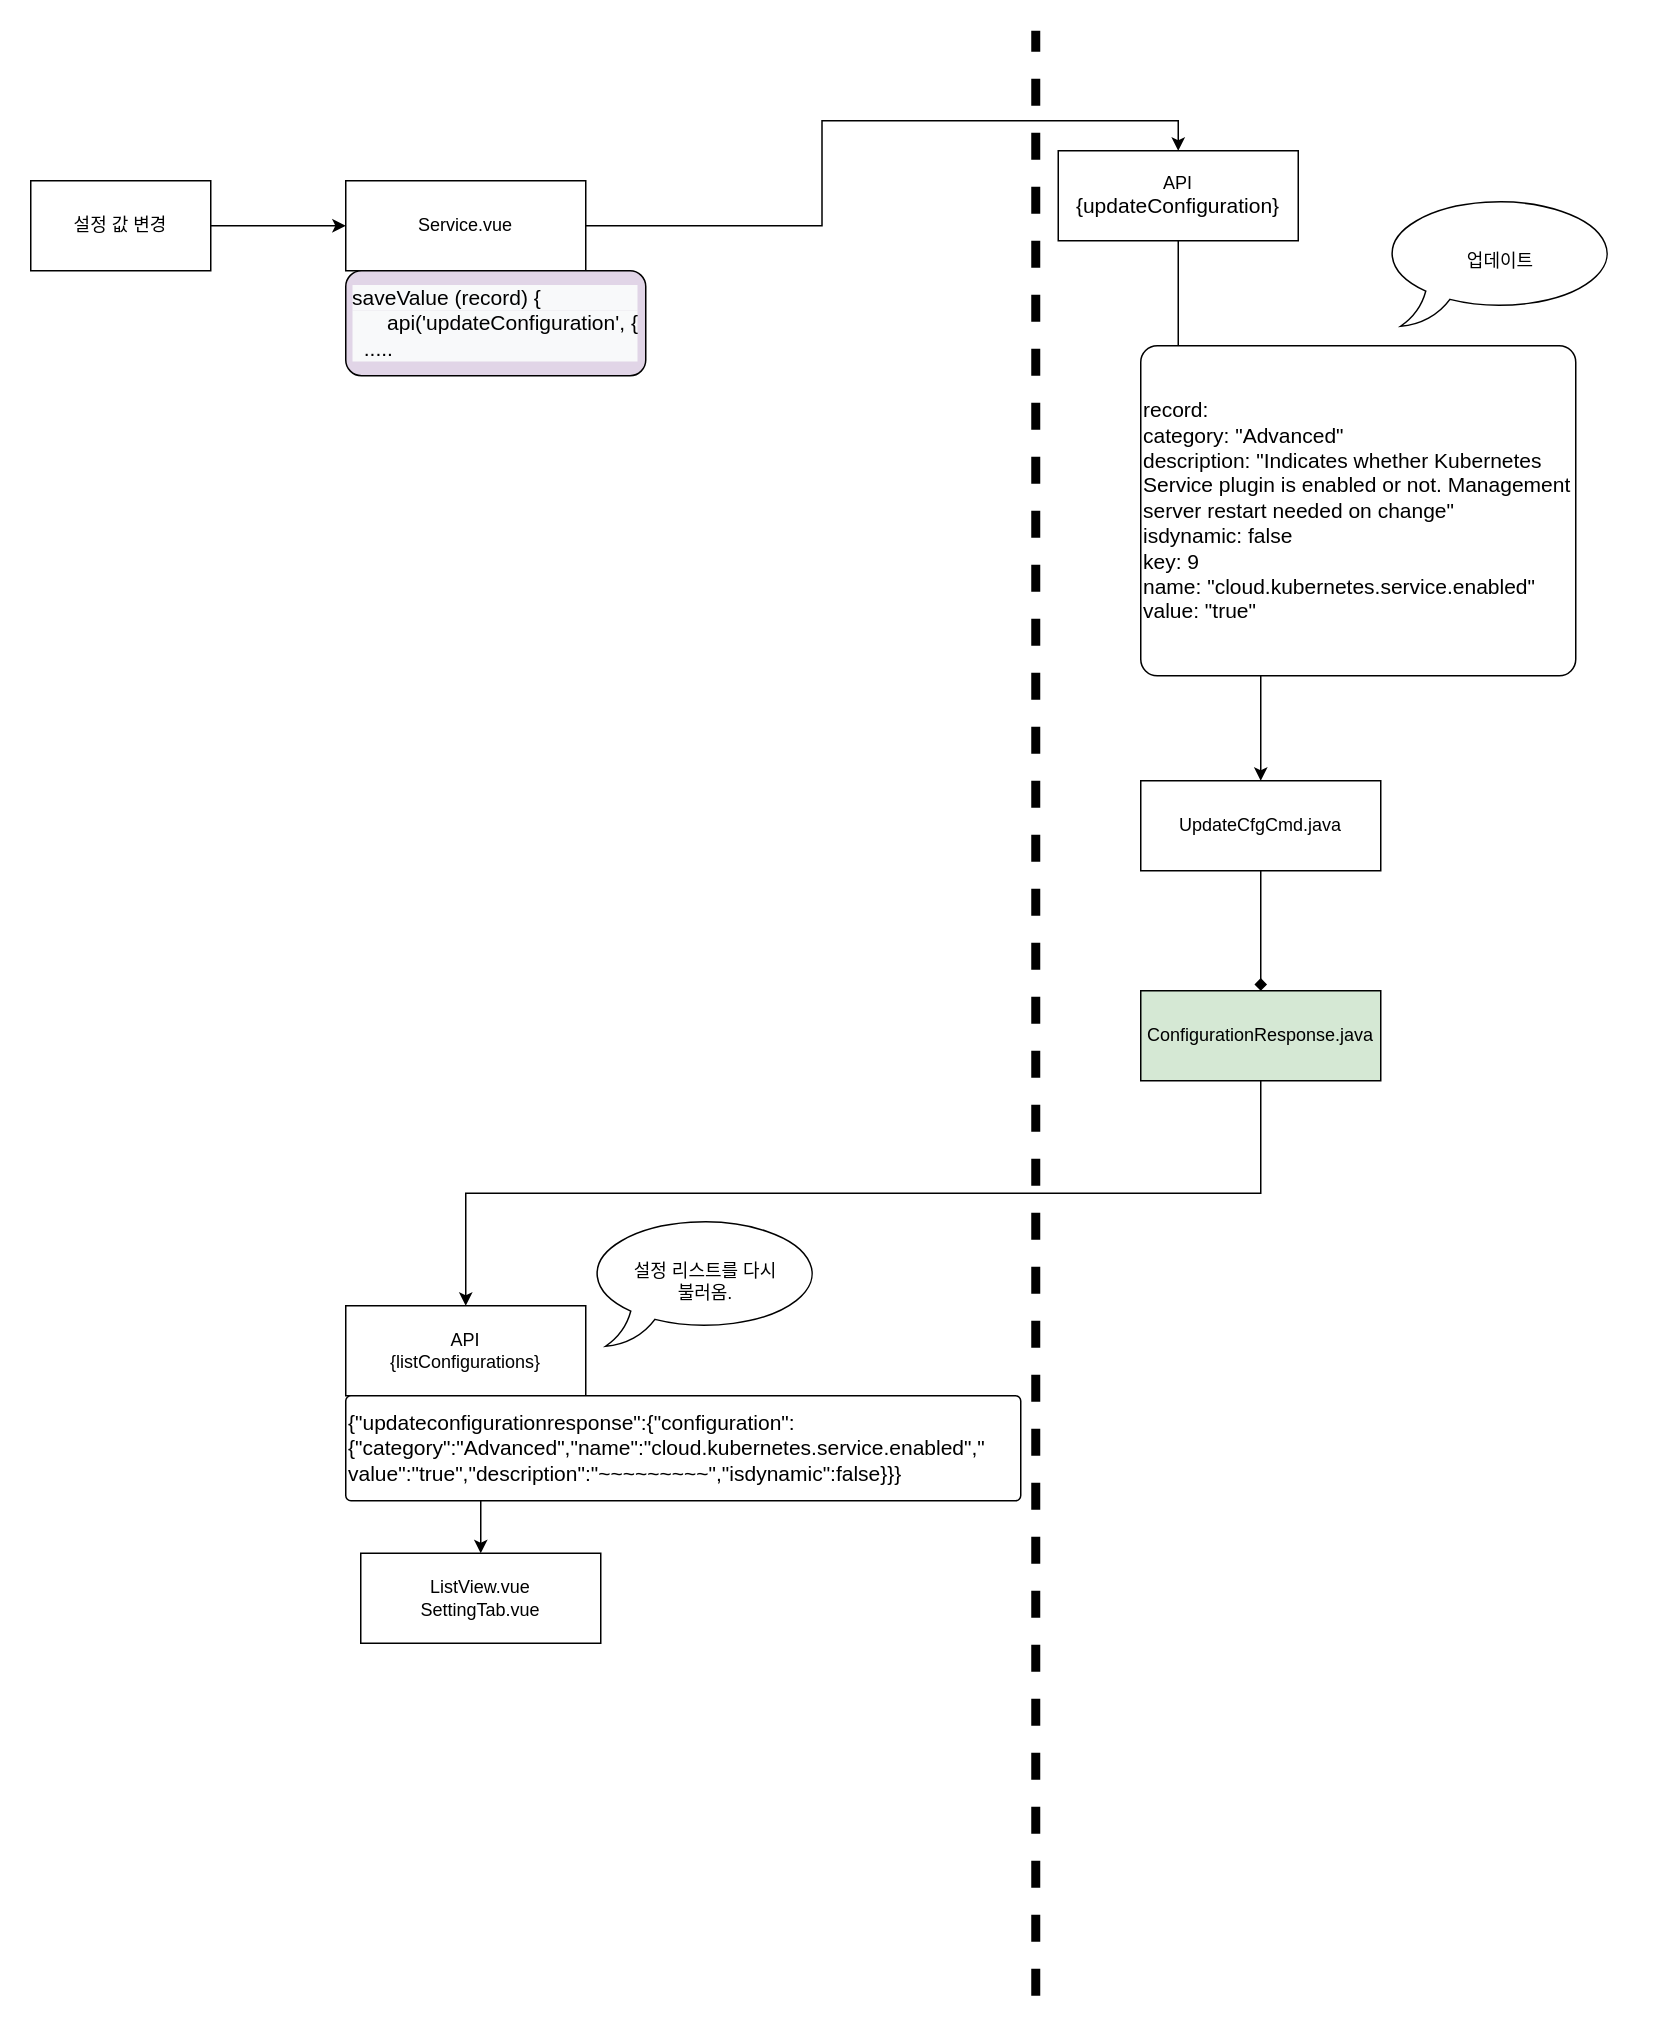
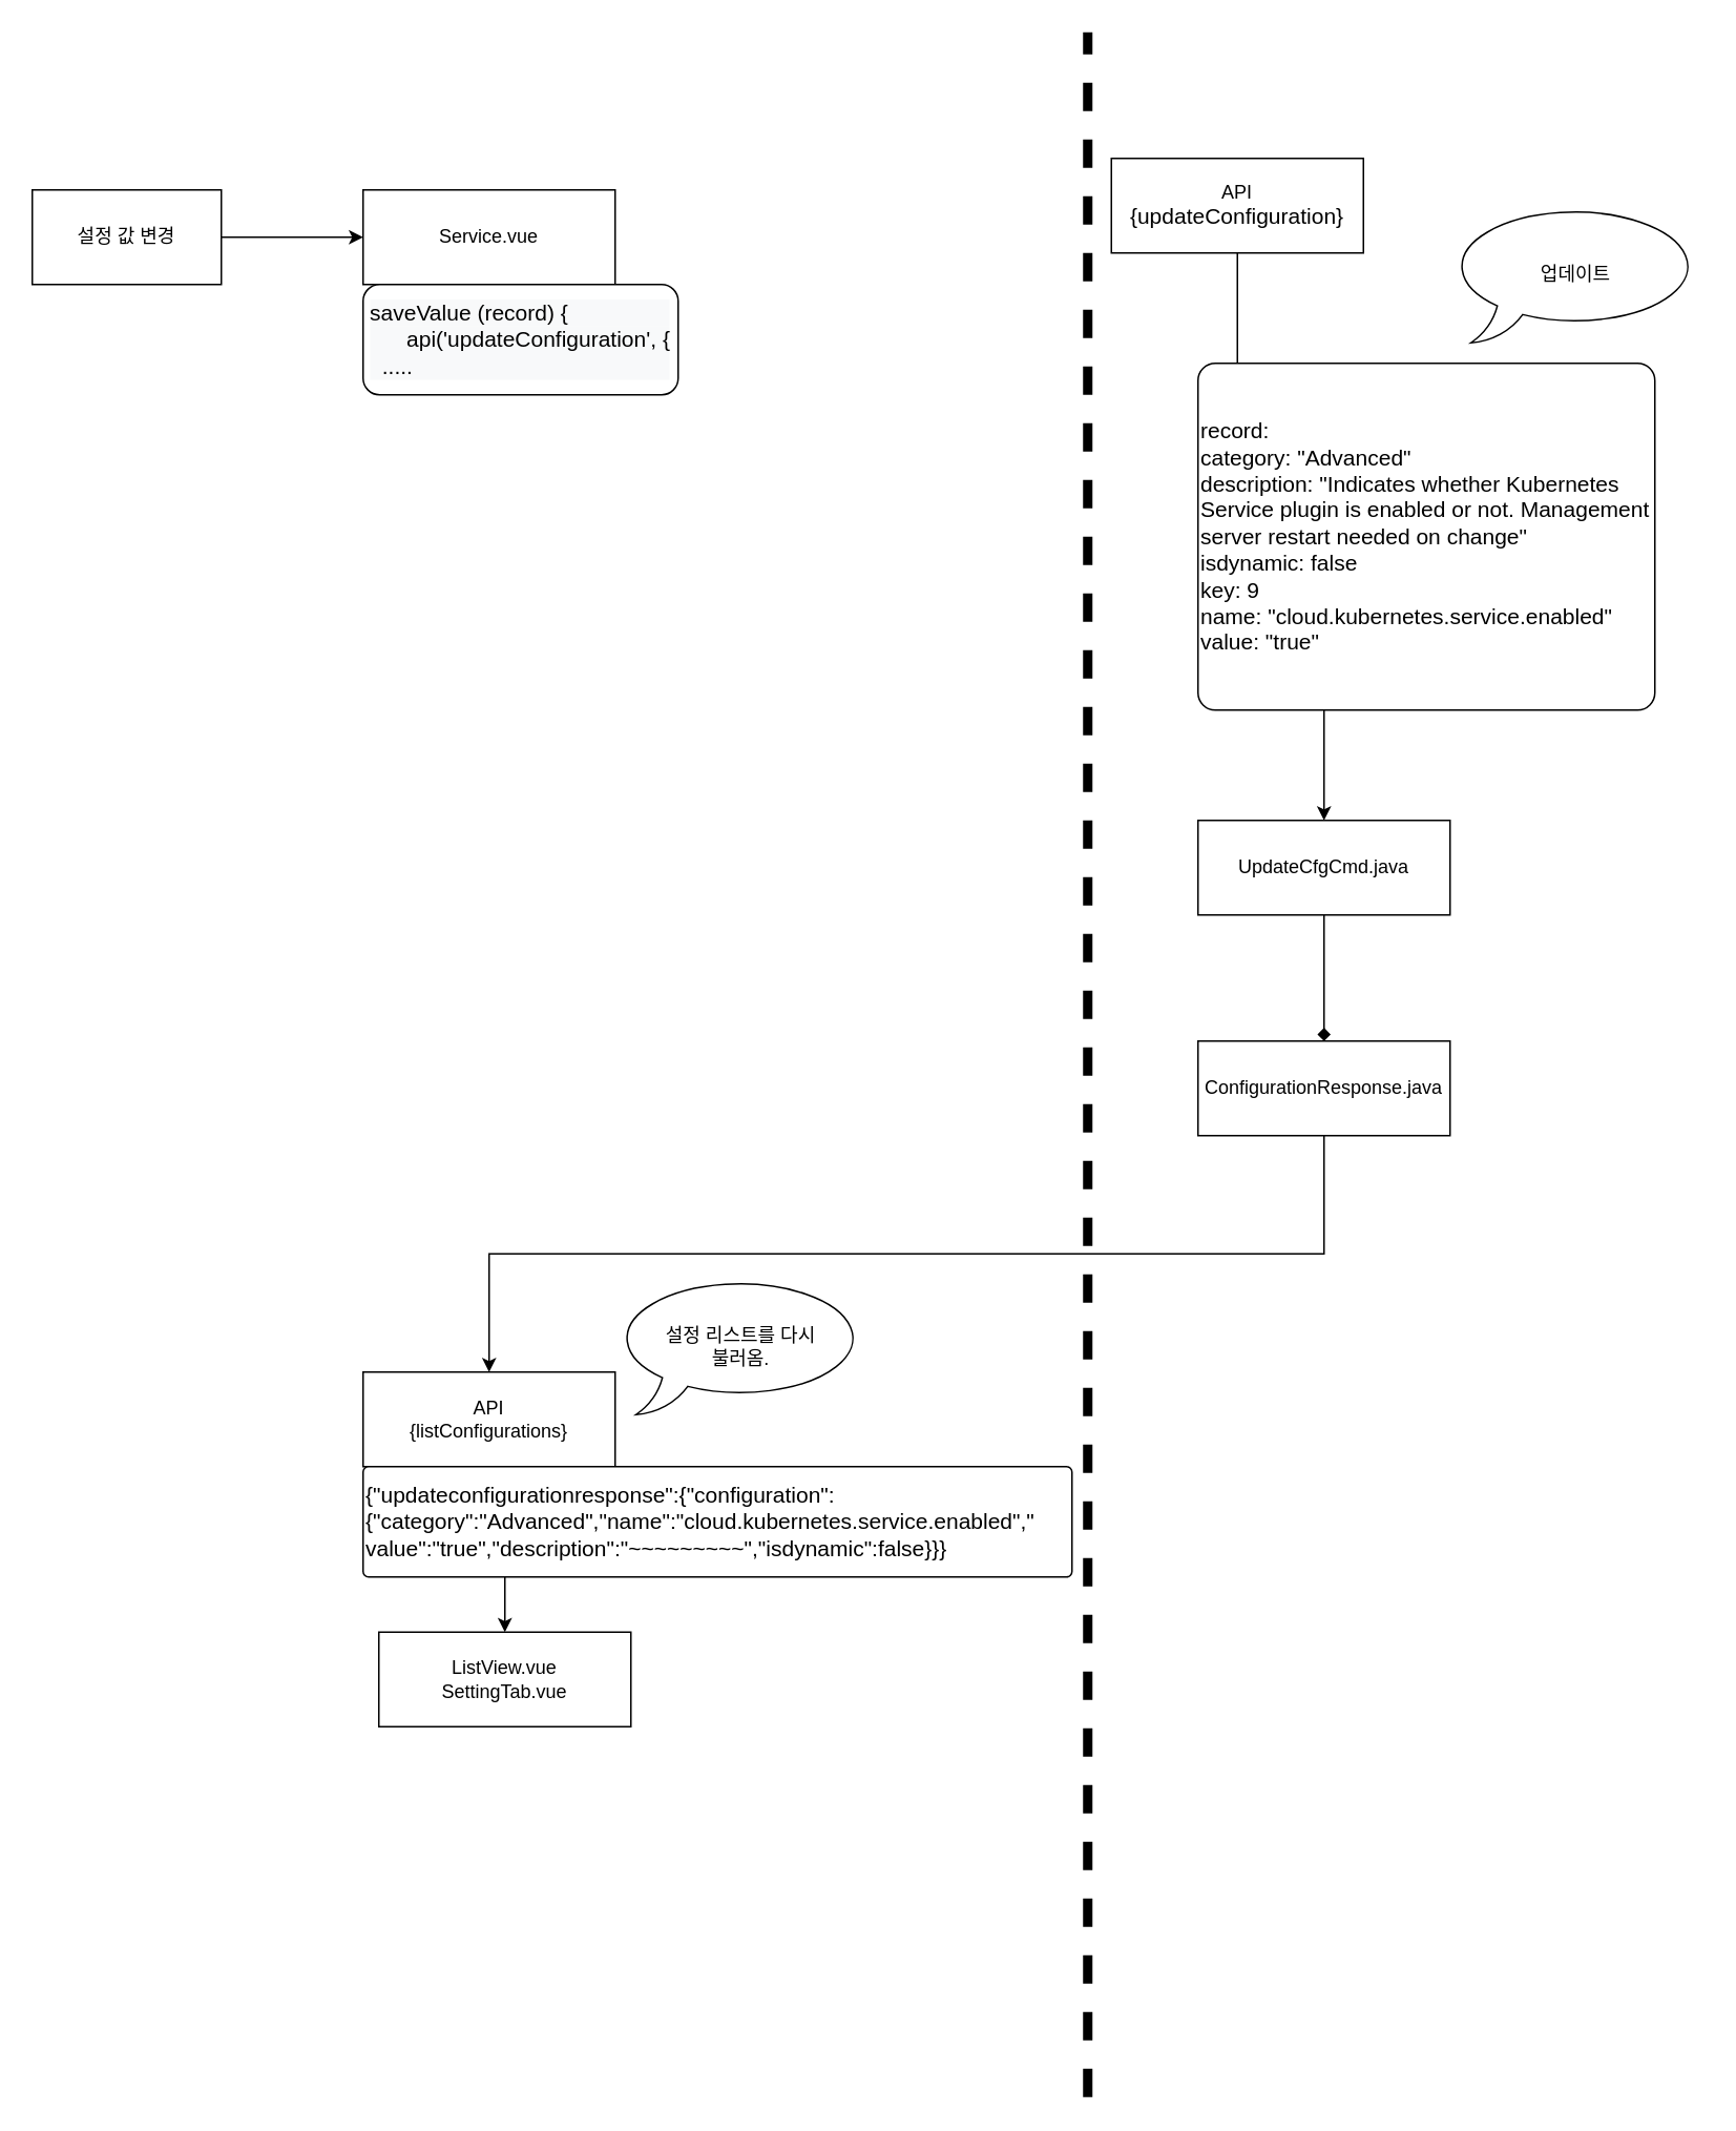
  <mxCell id="0" />
  <mxCell id="1" parent="0" />
  <mxCell id="2" value="" style="edgeStyle=orthogonalEdgeStyle;rounded=0;orthogonalLoop=1;jettySize=auto;html=1;entryX=0;entryY=0.5;entryDx=0;entryDy=0;" parent="1" source="3" target="9" edge="1"><mxGeometry relative="1" as="geometry" /></mxCell>
  <mxCell id="3" value="설정 값 변경" style="rounded=0;whiteSpace=wrap;html=1;" parent="1" vertex="1"><mxGeometry x="20" y="120" width="120" height="60" as="geometry" /></mxCell>
  <mxCell id="4" value="" style="edgeStyle=orthogonalEdgeStyle;rounded=0;orthogonalLoop=1;jettySize=auto;html=1;" parent="1" source="5" target="7" edge="1"><mxGeometry relative="1" as="geometry" /></mxCell>
  <mxCell id="5" value="API&lt;br&gt;&lt;span style=&quot;font-family: &amp;#34;helvetica&amp;#34; ; font-size: 14px ; text-align: left&quot;&gt;{updateConfiguration}&lt;/span&gt;" style="rounded=0;whiteSpace=wrap;html=1;" parent="1" vertex="1"><mxGeometry x="705" y="100" width="160" height="60" as="geometry" /></mxCell>
  <mxCell id="6" value="" style="edgeStyle=orthogonalEdgeStyle;rounded=0;orthogonalLoop=1;jettySize=auto;html=1;endArrow=diamond;" parent="1" source="7" target="13" edge="1"><mxGeometry relative="1" as="geometry" /></mxCell>
  <mxCell id="7" value="UpdateCfgCmd.java" style="rounded=0;whiteSpace=wrap;html=1;" parent="1" vertex="1"><mxGeometry x="760" y="520" width="160" height="60" as="geometry" /></mxCell>
- <mxCell id="8" style="edgeStyle=orthogonalEdgeStyle;rounded=0;orthogonalLoop=1;jettySize=auto;html=1;entryX=0.5;entryY=0;entryDx=0;entryDy=0;" parent="1" source="9" target="5" edge="1"><mxGeometry relative="1" as="geometry" /></mxCell>
  <mxCell id="9" value="Service.vue" style="rounded=0;whiteSpace=wrap;html=1;" parent="1" vertex="1"><mxGeometry x="230" y="120" width="160" height="60" as="geometry" /></mxCell>
- <mxCell id="10" value="&#10;&#10;&lt;div style=&quot;color: rgb(0, 0, 0); font-family: helvetica; font-size: 12px; font-style: normal; font-weight: 400; letter-spacing: normal; text-align: left; text-indent: 0px; text-transform: none; word-spacing: 0px; background-color: rgb(248, 249, 250);&quot;&gt;&lt;span style=&quot;font-size: 14px&quot;&gt;saveValue (record) {&lt;/span&gt;&lt;/div&gt;&lt;div style=&quot;color: rgb(0, 0, 0); font-family: helvetica; font-size: 12px; font-style: normal; font-weight: 400; letter-spacing: normal; text-align: left; text-indent: 0px; text-transform: none; word-spacing: 0px; background-color: rgb(248, 249, 250);&quot;&gt;&lt;span style=&quot;font-size: 14px&quot;&gt;&amp;nbsp; &amp;nbsp; &amp;nbsp; api('updateConfiguration', {&lt;/span&gt;&lt;/div&gt;&lt;div style=&quot;color: rgb(0, 0, 0); font-family: helvetica; font-size: 12px; font-style: normal; font-weight: 400; letter-spacing: normal; text-align: left; text-indent: 0px; text-transform: none; word-spacing: 0px; background-color: rgb(248, 249, 250);&quot;&gt;&lt;span style=&quot;font-size: 14px&quot;&gt;&lt;span&gt;&lt;/span&gt;&amp;nbsp; .....&lt;/span&gt;&lt;/div&gt;&#10;&#10;" style="rounded=1;whiteSpace=wrap;html=1;strokeColor=#000000;fillColor=#e1d5e7;" parent="1" vertex="1"><mxGeometry x="230" y="180" width="200" height="70" as="geometry" /></mxCell>
+ <mxCell id="10" value="&#10;&#10;&lt;div style=&quot;color: rgb(0, 0, 0); font-family: helvetica; font-size: 12px; font-style: normal; font-weight: 400; letter-spacing: normal; text-align: left; text-indent: 0px; text-transform: none; word-spacing: 0px; background-color: rgb(248, 249, 250);&quot;&gt;&lt;span style=&quot;font-size: 14px&quot;&gt;saveValue (record) {&lt;/span&gt;&lt;/div&gt;&lt;div style=&quot;color: rgb(0, 0, 0); font-family: helvetica; font-size: 12px; font-style: normal; font-weight: 400; letter-spacing: normal; text-align: left; text-indent: 0px; text-transform: none; word-spacing: 0px; background-color: rgb(248, 249, 250);&quot;&gt;&lt;span style=&quot;font-size: 14px&quot;&gt;&amp;nbsp; &amp;nbsp; &amp;nbsp; api('updateConfiguration', {&lt;/span&gt;&lt;/div&gt;&lt;div style=&quot;color: rgb(0, 0, 0); font-family: helvetica; font-size: 12px; font-style: normal; font-weight: 400; letter-spacing: normal; text-align: left; text-indent: 0px; text-transform: none; word-spacing: 0px; background-color: rgb(248, 249, 250);&quot;&gt;&lt;span style=&quot;font-size: 14px&quot;&gt;&lt;span&gt;&lt;/span&gt;&amp;nbsp; .....&lt;/span&gt;&lt;/div&gt;&#10;&#10;" style="rounded=1;whiteSpace=wrap;html=1;strokeColor=#000000;" parent="1" vertex="1"><mxGeometry x="230" y="180" width="200" height="70" as="geometry" /></mxCell>
  <mxCell id="11" value="&lt;div&gt;&lt;span style=&quot;font-size: 14px&quot;&gt;record:&lt;/span&gt;&lt;/div&gt;&lt;div&gt;&lt;span style=&quot;font-size: 14px&quot;&gt;category: &quot;Advanced&quot;&lt;/span&gt;&lt;/div&gt;&lt;div&gt;&lt;span style=&quot;font-size: 14px&quot;&gt;description: &quot;Indicates whether Kubernetes Service plugin is enabled or not. Management server restart needed on change&quot;&lt;/span&gt;&lt;/div&gt;&lt;div&gt;&lt;span style=&quot;font-size: 14px&quot;&gt;isdynamic: false&lt;/span&gt;&lt;/div&gt;&lt;div&gt;&lt;span style=&quot;font-size: 14px&quot;&gt;key: 9&lt;/span&gt;&lt;/div&gt;&lt;div&gt;&lt;span style=&quot;font-size: 14px&quot;&gt;name: &quot;cloud.kubernetes.service.enabled&quot;&lt;/span&gt;&lt;/div&gt;&lt;div&gt;&lt;span style=&quot;font-size: 14px&quot;&gt;value: &quot;true&quot;&lt;/span&gt;&lt;/div&gt;" style="rounded=1;whiteSpace=wrap;html=1;strokeColor=#000000;align=left;arcSize=5;" parent="1" vertex="1"><mxGeometry x="760" y="230" width="290" height="220" as="geometry" /></mxCell>
  <mxCell id="12" style="edgeStyle=orthogonalEdgeStyle;rounded=0;orthogonalLoop=1;jettySize=auto;html=1;exitX=0.5;exitY=1;exitDx=0;exitDy=0;" parent="1" source="13" target="15" edge="1"><mxGeometry relative="1" as="geometry" /></mxCell>
- <mxCell id="13" value="ConfigurationResponse.java" style="rounded=0;whiteSpace=wrap;html=1;fillColor=#d5e8d4;" parent="1" vertex="1"><mxGeometry x="760" y="660" width="160" height="60" as="geometry" /></mxCell>
+ <mxCell id="13" value="ConfigurationResponse.java" style="rounded=0;whiteSpace=wrap;html=1;" parent="1" vertex="1"><mxGeometry x="760" y="660" width="160" height="60" as="geometry" /></mxCell>
  <mxCell id="14" style="edgeStyle=orthogonalEdgeStyle;rounded=0;orthogonalLoop=1;jettySize=auto;html=1;exitX=0.5;exitY=1;exitDx=0;exitDy=0;entryX=0.5;entryY=0;entryDx=0;entryDy=0;strokeWidth=1;" parent="1" source="15" target="20" edge="1"><mxGeometry relative="1" as="geometry" /></mxCell>
  <mxCell id="15" value="API&lt;br&gt;{listConfigurations}" style="rounded=0;whiteSpace=wrap;html=1;" parent="1" vertex="1"><mxGeometry x="230" y="870" width="160" height="60" as="geometry" /></mxCell>
  <mxCell id="16" value="&lt;font style=&quot;font-size: 14px&quot;&gt;{&quot;updateconfigurationresponse&quot;:{&quot;configuration&quot;:{&quot;category&quot;:&quot;Advanced&quot;,&quot;name&quot;:&quot;cloud.kubernetes.service.enabled&quot;,&quot;&lt;br&gt;&lt;/font&gt;&lt;div style=&quot;font-size: 14px&quot;&gt;value&quot;:&quot;true&quot;,&quot;description&quot;:&quot;~~~~~~~~~&quot;,&quot;isdynamic&quot;:false}}}&lt;/div&gt;" style="rounded=1;whiteSpace=wrap;html=1;strokeColor=#000000;align=left;arcSize=5;" parent="1" vertex="1"><mxGeometry x="230" y="930" width="450" height="70" as="geometry" /></mxCell>
  <mxCell id="17" value="" style="endArrow=none;dashed=1;html=1;strokeWidth=6;" parent="1" edge="1"><mxGeometry width="50" height="50" relative="1" as="geometry"><mxPoint x="690" y="1330" as="sourcePoint" /><mxPoint x="690" y="20" as="targetPoint" /></mxGeometry></mxCell>
  <mxCell id="18" value="설정 리스트를 다시&lt;br&gt;불러옴." style="whiteSpace=wrap;html=1;shape=mxgraph.basic.oval_callout;strokeColor=#000000;align=center;" parent="1" vertex="1"><mxGeometry x="390" y="810" width="160" height="87" as="geometry" /></mxCell>
  <mxCell id="19" value="업데이트" style="whiteSpace=wrap;html=1;shape=mxgraph.basic.oval_callout;strokeColor=#000000;align=center;" parent="1" vertex="1"><mxGeometry x="920" y="130" width="160" height="87" as="geometry" /></mxCell>
  <mxCell id="20" value="ListView.vue&lt;br&gt;SettingTab.vue" style="rounded=0;whiteSpace=wrap;html=1;" parent="1" vertex="1"><mxGeometry x="240" y="1035" width="160" height="60" as="geometry" /></mxCell>
